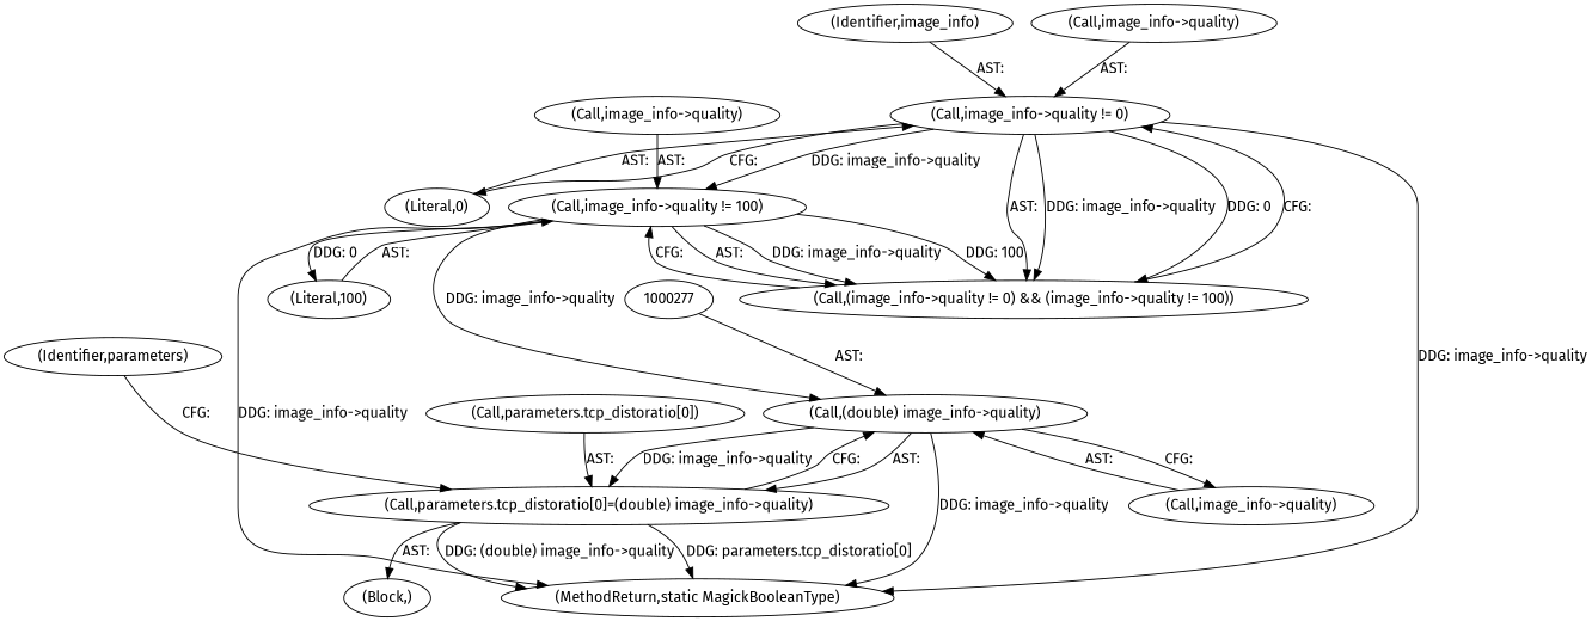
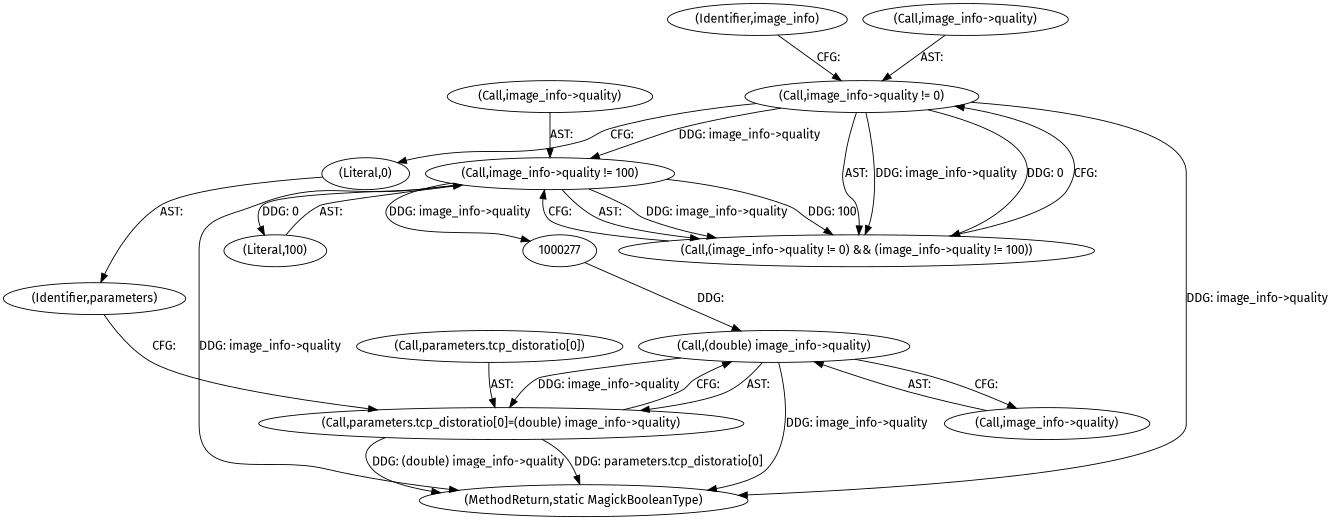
  digraph {
    fontname="Fira Sans"
    node [fontname="Fira Sans"]
    edge [fontname="Fira Sans"]
    n1 [label="(Call,(double) image_info->quality)"]
    n2 [label="(Call,parameters.tcp_distoratio[0]=(double) image_info->quality)"]
    n3 [label="(MethodReturn,static MagickBooleanType)"]
    n4 [label="(Call,image_info->quality)"]
-   n5 [label="(Block,)"]
    n6 [label="(Call,image_info->quality != 0)"]
    n7 [label="(Call,image_info->quality != 100)"]
    n8 [label="(Literal,0)"]
    n9 [label="(Call,(image_info->quality != 0) && (image_info->quality != 100))"]
    n10 [label="(Literal,100)"]
    n11 [label="(Identifier,parameters)"]
    n12 [label="(Call,parameters.tcp_distoratio[0])"]
    n13 [label="(Identifier,image_info)"]
    n14 [label="(Call,image_info->quality)"]
    n15 [label="(Call,image_info->quality)"]
    1000277
    n1 -> n2 [label="AST: "]
    n1 -> n2 [label="DDG: image_info->quality"]
    n1 -> n3 [label="DDG: image_info->quality"]
    n1 -> n4 [label="CFG: "]
    n2 -> n1 [label="CFG: "]
    n2 -> n3 [label="DDG: (double) image_info->quality"]
    n2 -> n3 [label="DDG: parameters.tcp_distoratio[0]"]
-   n2 -> n5 [label="AST: "]
    n4 -> n1 [label="AST: "]
    n6 -> n3 [label="DDG: image_info->quality"]
    n6 -> n7 [label="DDG: image_info->quality"]
    n6 -> n8 [label="CFG: "]
    n6 -> n9 [label="AST: "]
    n6 -> n9 [label="DDG: image_info->quality"]
    n6 -> n9 [label="DDG: 0"]
-   n7 -> n1 [label="DDG: image_info->quality"]
+   n7 -> 1000277 [label="DDG: image_info->quality"]
    n7 -> n3 [label="DDG: image_info->quality"]
    n7 -> n9 [label="AST: "]
    n7 -> n9 [label="DDG: image_info->quality"]
    n7 -> n9 [label="DDG: 100"]
    n7 -> n10 [label="DDG: 0"]
-   n8 -> n6 [label="AST: "]
+   n8 -> n11 [label="AST: "]
    n9 -> n6 [label="CFG: "]
    n9 -> n7 [label="CFG: "]
    n10 -> n7 [label="AST: "]
    n11 -> n2 [label="CFG: "]
    n12 -> n2 [label="AST: "]
-   n13 -> n6 [label="AST: "]
+   n13 -> n6 [label="CFG: "]
    n14 -> n7 [label="AST: "]
    n15 -> n6 [label="AST: "]
-   1000277 -> n1 [label="AST: "]
+   1000277 -> n1 [label="DDG: "]
  }
